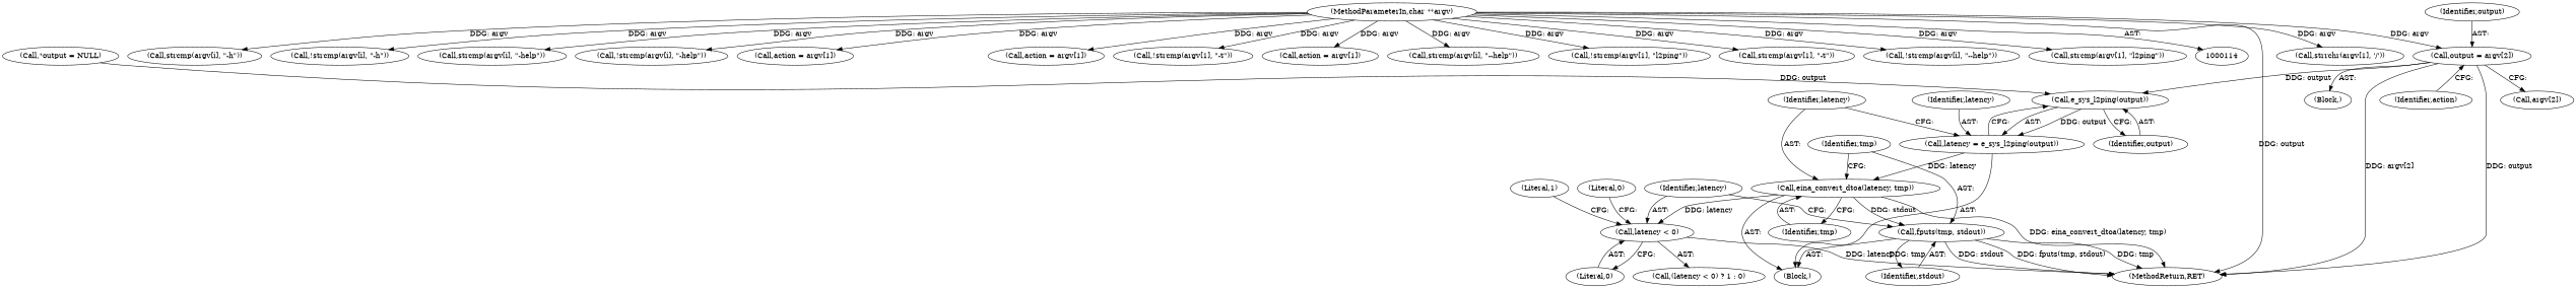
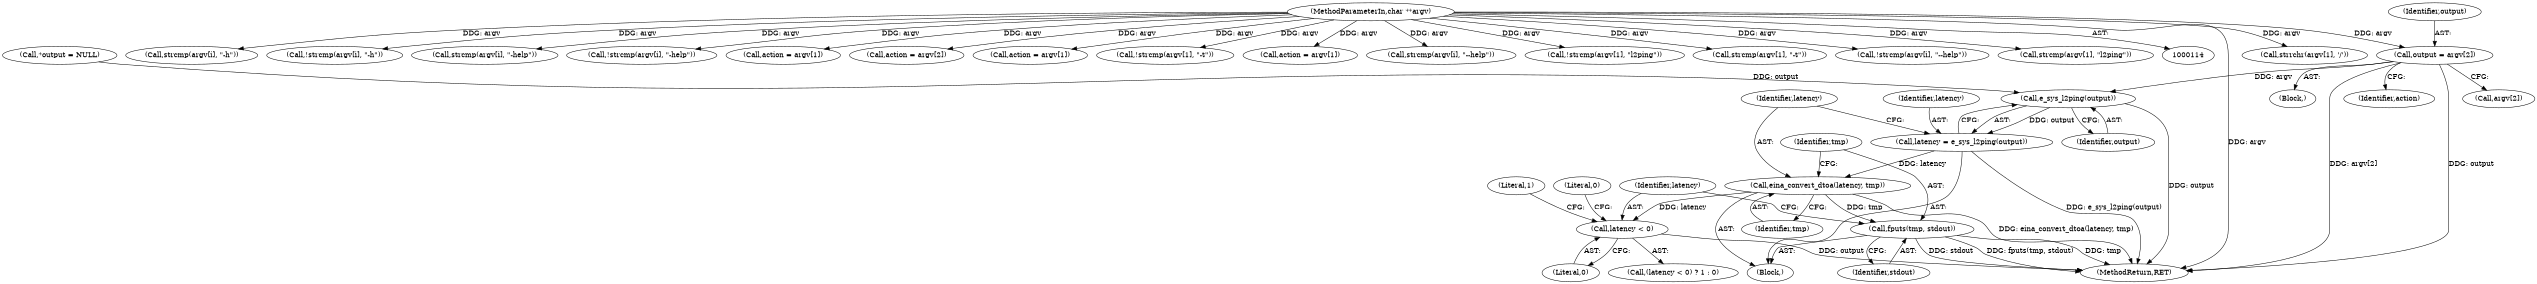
  digraph {
    n1 [label="(Call,output = argv[2])"]
    n2 [label="(Call,e_sys_l2ping(output))"]
    n3 [label="(MethodReturn,RET)"]
    n4 [label="(Call,argv[2])"]
    n5 [label="(Block,)"]
    n6 [label="(Call,latency = e_sys_l2ping(output))"]
    n7 [label="(Identifier,output)"]
    n8 [label="(MethodParameterIn,char **argv)"]
    n9 [label="(Call,strrchr(argv[1], '/'))"]
    n10 [label="(Call,strcmp(argv[i], \"-h\"))"]
    n11 [label="(Call,!strcmp(argv[i], \"-h\"))"]
    n12 [label="(Call,strcmp(argv[i], \"-help\"))"]
    n13 [label="(Call,!strcmp(argv[i], \"-help\"))"]
    n14 [label="(Call,action = argv[1])"]
+   n15 [label="(Call,action = argv[2])"]
    n16 [label="(Call,action = argv[1])"]
    n17 [label="(Call,!strcmp(argv[1], \"-t\"))"]
    n18 [label="(Call,action = argv[1])"]
    n19 [label="(Call,strcmp(argv[i], \"--help\"))"]
    n20 [label="(Call,!strcmp(argv[1], \"l2ping\"))"]
    n21 [label="(Call,strcmp(argv[1], \"-t\"))"]
    n22 [label="(Call,!strcmp(argv[i], \"--help\"))"]
    n23 [label="(Call,strcmp(argv[1], \"l2ping\"))"]
    1000114
    n25 [label="(Call,eina_convert_dtoa(latency, tmp))"]
    n26 [label="(Block,)"]
    n27 [label="(Call,fputs(tmp, stdout))"]
    n28 [label="(Call,latency < 0)"]
    n29 [label="(Identifier,tmp)"]
    n30 [label="(Identifier,stdout)"]
    n31 [label="(Call,(latency < 0) ? 1 : 0)"]
    n32 [label="(Literal,0)"]
    n33 [label="(Identifier,tmp)"]
    n34 [label="(Identifier,latency)"]
    n35 [label="(Literal,1)"]
    n36 [label="(Identifier,latency)"]
    n37 [label="(Identifier,action)"]
    n38 [label="(Identifier,output)"]
    n39 [label="(Literal,0)"]
    n40 [label="(Call,*output = NULL)"]
    n41 [label="(Identifier,latency)"]
-   n1 -> n2 [label="DDG: output"]
+   n1 -> n2 [label="DDG: argv"]
    n1 -> n3 [label="DDG: output"]
    n1 -> n3 [label="DDG: argv[2]"]
    n1 -> n4 [label="CFG: "]
    n1 -> n5 [label="AST: "]
+   n2 -> n3 [label="DDG: output"]
    n2 -> n6 [label="AST: "]
    n2 -> n6 [label="DDG: output"]
    n2 -> n7 [label="CFG: "]
    n6 -> n2 [label="CFG: "]
+   n6 -> n3 [label="DDG: e_sys_l2ping(output)"]
    n6 -> n25 [label="DDG: latency"]
    n6 -> n26 [label="AST: "]
    n7 -> n2 [label="AST: "]
    n8 -> n1 [label="DDG: argv"]
-   n8 -> n3 [label="DDG: output"]
+   n8 -> n3 [label="DDG: argv"]
    n8 -> n9 [label="DDG: argv"]
    n8 -> n10 [label="DDG: argv"]
    n8 -> n11 [label="DDG: argv"]
    n8 -> n12 [label="DDG: argv"]
    n8 -> n13 [label="DDG: argv"]
    n8 -> n14 [label="DDG: argv"]
+   n8 -> n15 [label="DDG: argv"]
    n8 -> n16 [label="DDG: argv"]
    n8 -> n17 [label="DDG: argv"]
    n8 -> n18 [label="DDG: argv"]
    n8 -> n19 [label="DDG: argv"]
    n8 -> n20 [label="DDG: argv"]
    n8 -> n21 [label="DDG: argv"]
    n8 -> n22 [label="DDG: argv"]
    n8 -> n23 [label="DDG: argv"]
    n8 -> 1000114 [label="AST: "]
    n25 -> n3 [label="DDG: eina_convert_dtoa(latency, tmp)"]
    n25 -> n26 [label="AST: "]
-   n25 -> n27 [label="DDG: stdout"]
+   n25 -> n27 [label="DDG: tmp"]
    n25 -> n28 [label="DDG: latency"]
    n25 -> n29 [label="CFG: "]
    n27 -> n3 [label="DDG: fputs(tmp, stdout)"]
    n27 -> n3 [label="DDG: tmp"]
    n27 -> n3 [label="DDG: stdout"]
    n27 -> n26 [label="AST: "]
-   n27 -> n30 [label="DDG: tmp"]
-   n28 -> n3 [label="DDG: latency"]
+   n27 -> n30 [label="CFG: "]
+   n28 -> n3 [label="DDG: output"]
    n28 -> n31 [label="AST: "]
    n28 -> n32 [label="CFG: "]
    n29 -> n25 [label="AST: "]
    n30 -> n27 [label="AST: "]
    n32 -> n28 [label="AST: "]
    n33 -> n25 [label="CFG: "]
    n33 -> n27 [label="AST: "]
    n34 -> n6 [label="CFG: "]
    n34 -> n25 [label="AST: "]
    n35 -> n28 [label="CFG: "]
    n36 -> n6 [label="AST: "]
-   n37 -> n1 [label="CFG: "]
+   n1 -> n37 [label="CFG: "]
    n38 -> n1 [label="AST: "]
    n39 -> n28 [label="CFG: "]
    n40 -> n2 [label="DDG: output"]
    n41 -> n27 [label="CFG: "]
    n41 -> n28 [label="AST: "]
  }
